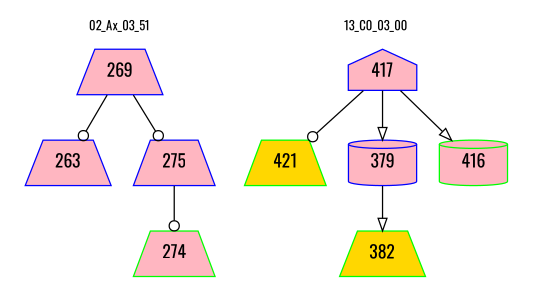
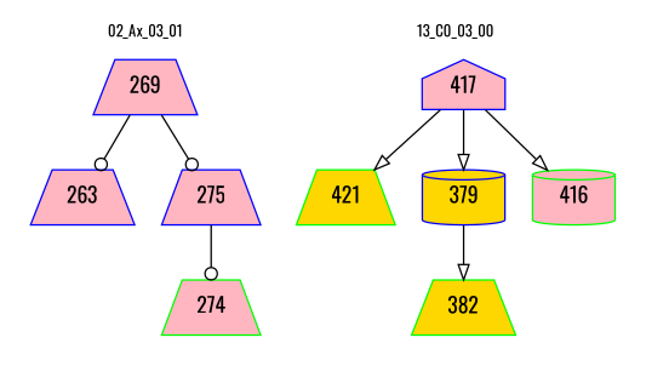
  digraph {
    fontname=Oswald
    node [color=blue fillcolor=lightpink fontname=Oswald shape=trapezium style=filled]
    edge [arrowhead=odot color=black fontname=Oswald]
    n1 [label=269]
    n2 [label=263]
    n3 [label=275]
    n4 [color=green label=274]
    n5 [label=417 shape=house]
    n6 [color=green fillcolor=gold label=421]
-   n7 [label=379 shape=cylinder]
+   n7 [fillcolor=gold label=379 shape=cylinder]
    n8 [color=green label=416 shape=cylinder]
    n9 [color=green fillcolor=gold label=382]
    subgraph cluster_1 {
      color=white
      fontsize=10
-     label="02_Ax_03_51"
+     label="02_Ax_03_01"
      n1
      n2
      n3
      n4
    }
    subgraph cluster_2 {
      color=white
      fontsize=10
      label="13_C0_03_00"
      n5
      n6
      n7
      n8
      n9
    }
    n1 -> n2
    n1 -> n3
    n3 -> n4
-   n5 -> n6
+   n5 -> n6 [arrowhead=onormal]
    n5 -> n7 [arrowhead=onormal]
    n5 -> n8 [arrowhead=onormal]
    n7 -> n9 [arrowhead=onormal]
  }
